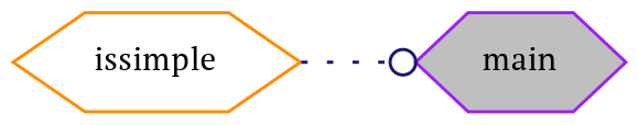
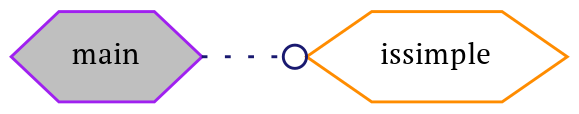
  digraph {
    rankdir=LR
    fontname="PT Serif"
    node [fontname="PT Serif" fontsize=10 shape=hexagon style=filled]
    n1 [color=purple fillcolor=grey75 fontcolor=black height=0.2 label=main width=0.4]
    n2 [color=darkorange fillcolor=white height=0.2 label=issimple width=0.4]
-   n2 -> n1 [color=midnightblue fontname="PT Serif" fontsize=10 labelfontname=Helvetica labelfontsize=10 style=dotted arrowhead=odot]
+   n1 -> n2 [color=midnightblue fontname="PT Serif" fontsize=10 labelfontname=Helvetica labelfontsize=10 style=dotted arrowhead=odot]
  }
